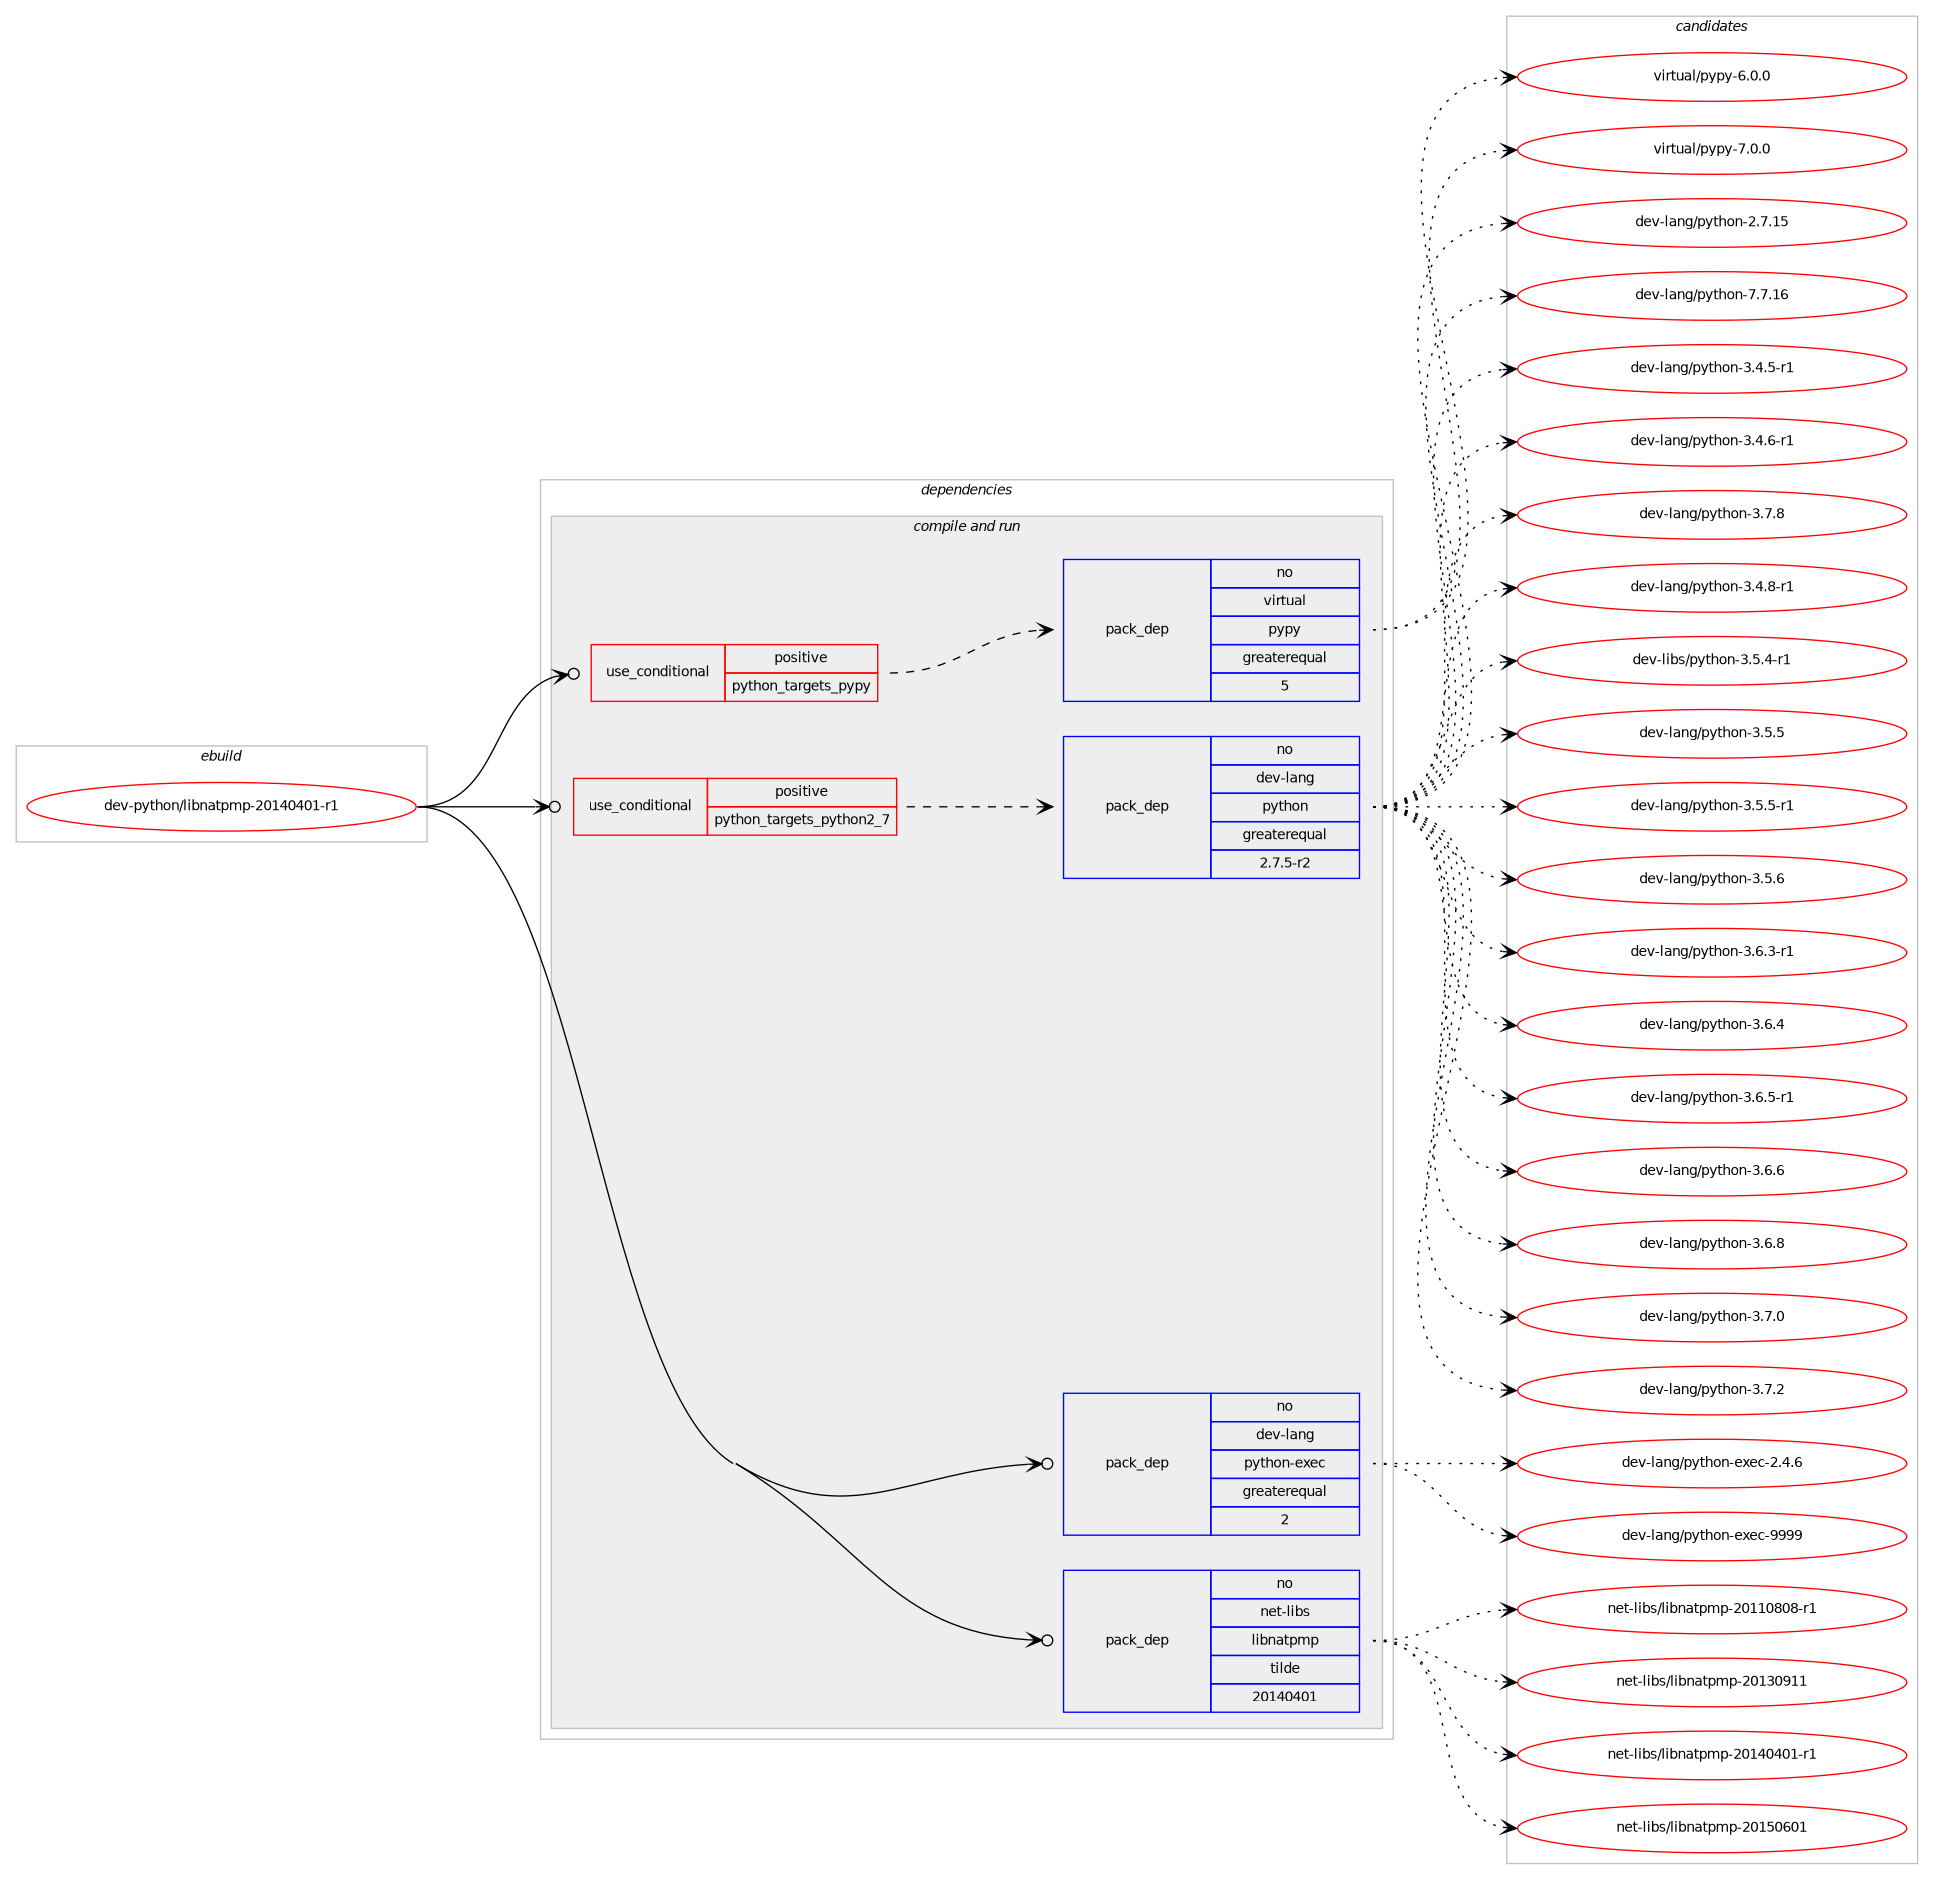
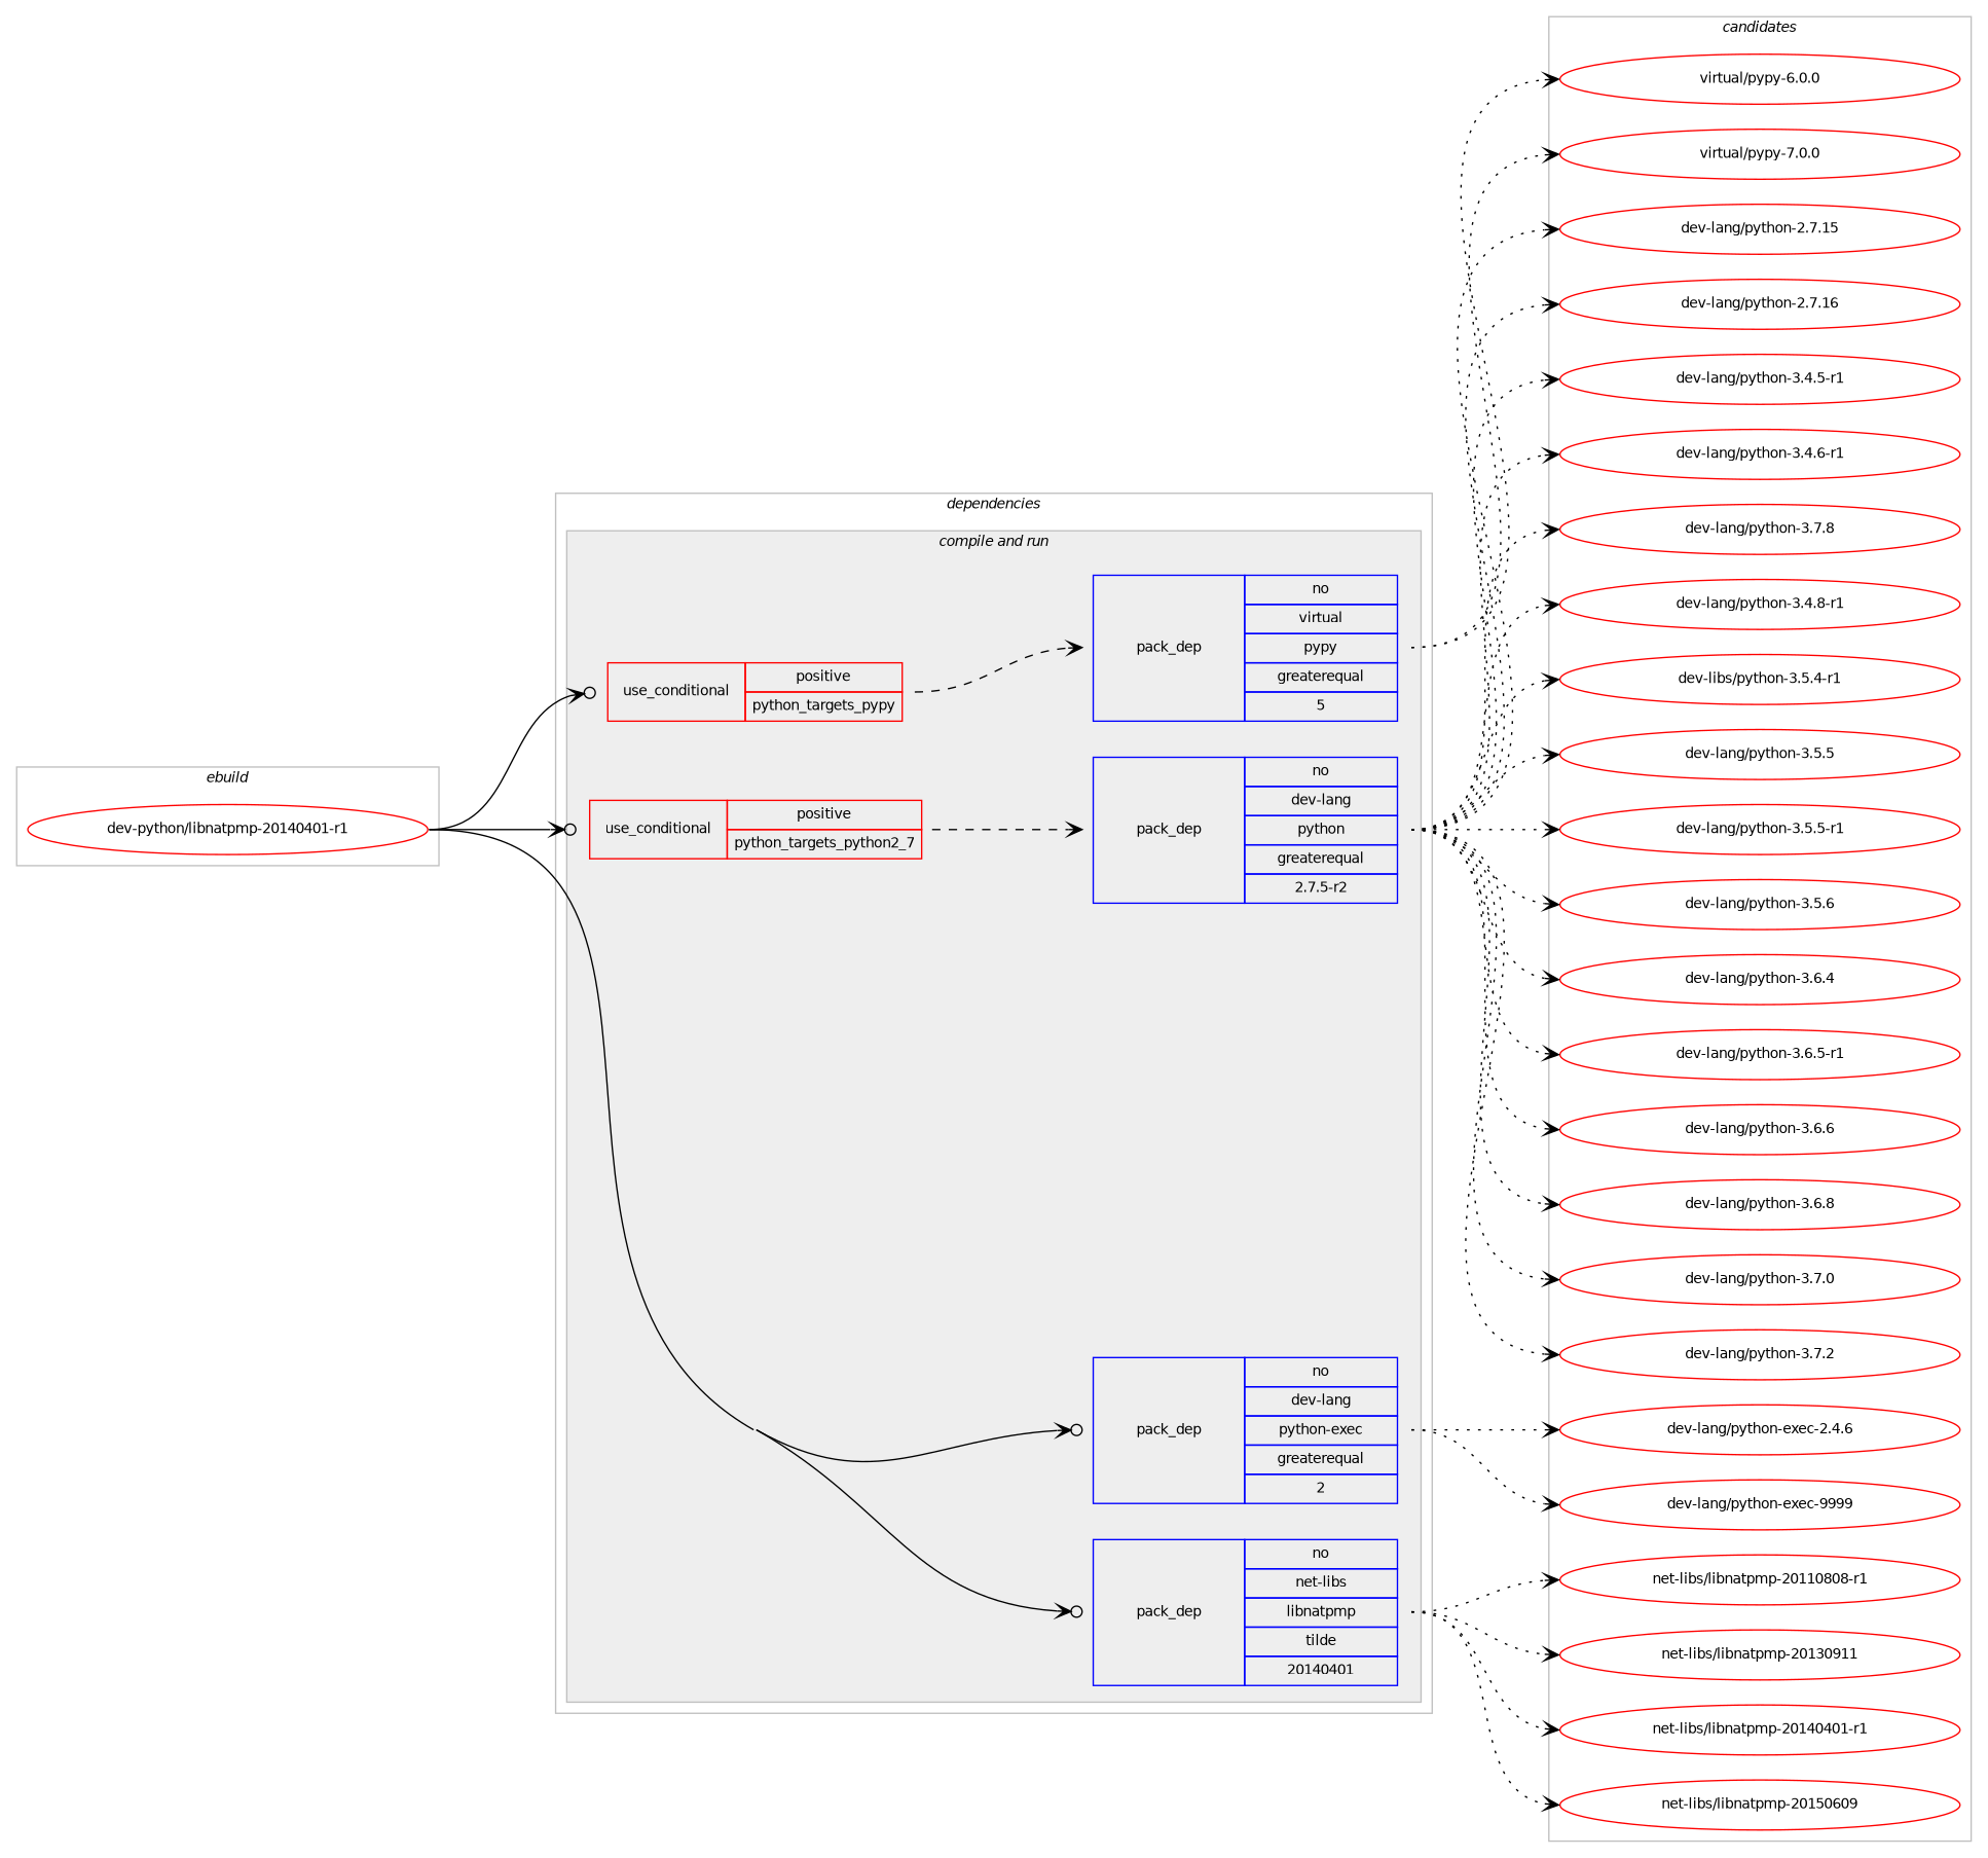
  digraph {
    compound=true
    concentrate=true
    fontname=Helvetica
    fontsize=10
    newrank=true
    rankdir=LR
    ranksep=1.5
    node [color=red fontname=Helvetica fontsize=10]
    edge [arrowhead=vee headport=w style=dotted tailport=e weight=100]
    n1 [label="dev-python/libnatpmp-20140401-r1" width=4]
    n2 [color=blue label=<<TABLE BORDER="0" CELLBORDER="1" CELLSPACING="0" CELLPADDING="4" WIDTH="220"><TR><TD ROWSPAN="6" CELLPADDING="30">pack_dep</TD></TR><TR><TD WIDTH="110">no</TD></TR><TR><TD>virtual</TD></TR><TR><TD>pypy</TD></TR><TR><TD>greaterequal</TD></TR><TR><TD>5</TD></TR></TABLE>> shape=none]
    n3 [label=<<TABLE BORDER="0" CELLBORDER="1" CELLSPACING="0" CELLPADDING="4"><TR><TD ROWSPAN="3" CELLPADDING="10">use_conditional</TD></TR><TR><TD>positive</TD></TR><TR><TD>python_targets_pypy</TD></TR></TABLE>> shape=none]
    n4 [color=blue label=<<TABLE BORDER="0" CELLBORDER="1" CELLSPACING="0" CELLPADDING="4" WIDTH="220"><TR><TD ROWSPAN="6" CELLPADDING="30">pack_dep</TD></TR><TR><TD WIDTH="110">no</TD></TR><TR><TD>dev-lang</TD></TR><TR><TD>python</TD></TR><TR><TD>greaterequal</TD></TR><TR><TD>2.7.5-r2</TD></TR></TABLE>> shape=none]
    n5 [label=<<TABLE BORDER="0" CELLBORDER="1" CELLSPACING="0" CELLPADDING="4"><TR><TD ROWSPAN="3" CELLPADDING="10">use_conditional</TD></TR><TR><TD>positive</TD></TR><TR><TD>python_targets_python2_7</TD></TR></TABLE>> shape=none]
    n6 [color=blue label=<<TABLE BORDER="0" CELLBORDER="1" CELLSPACING="0" CELLPADDING="4" WIDTH="220"><TR><TD ROWSPAN="6" CELLPADDING="30">pack_dep</TD></TR><TR><TD WIDTH="110">no</TD></TR><TR><TD>dev-lang</TD></TR><TR><TD>python-exec</TD></TR><TR><TD>greaterequal</TD></TR><TR><TD>2</TD></TR></TABLE>> shape=none]
    n7 [color=blue label=<<TABLE BORDER="0" CELLBORDER="1" CELLSPACING="0" CELLPADDING="4" WIDTH="220"><TR><TD ROWSPAN="6" CELLPADDING="30">pack_dep</TD></TR><TR><TD WIDTH="110">no</TD></TR><TR><TD>net-libs</TD></TR><TR><TD>libnatpmp</TD></TR><TR><TD>tilde</TD></TR><TR><TD>20140401</TD></TR></TABLE>> shape=none]
    n8 [label="virtual/pypy-6.0.0" width=4]
    n9 [label="virtual/pypy-7.0.0" width=4]
    n10 [label="dev-lang/python-2.7.15" width=4]
-   n11 [label="dev-lang/python-7.7.16" width=4]
+   n11 [label="dev-lang/python-2.7.16" width=4]
    n12 [label="dev-lang/python-3.4.5-r1" width=4]
    n13 [label="dev-lang/python-3.4.6-r1" width=4]
    n14 [label="dev-lang/python-3.7.8" width=4]
    n15 [label="dev-lang/python-3.4.8-r1" width=4]
    n16 [label="dev-libs/python-3.5.4-r1" width=4]
    n17 [label="dev-lang/python-3.5.5" width=4]
    n18 [label="dev-lang/python-3.5.5-r1" width=4]
    n19 [label="dev-lang/python-3.5.6" width=4]
-   n20 [label="dev-lang/python-3.6.3-r1" width=4]
    n21 [label="dev-lang/python-3.6.4" width=4]
    n22 [label="dev-lang/python-3.6.5-r1" width=4]
    n23 [label="dev-lang/python-3.6.6" width=4]
    n24 [label="dev-lang/python-3.6.8" width=4]
    n25 [label="dev-lang/python-3.7.0" width=4]
    n26 [label="dev-lang/python-3.7.2" width=4]
    n27 [label="dev-lang/python-exec-2.4.6" width=4]
    n28 [label="dev-lang/python-exec-9999" width=4]
    n29 [label="net-libs/libnatpmp-20110808-r1" width=4]
    n30 [label="net-libs/libnatpmp-20130911" width=4]
    n31 [label="net-libs/libnatpmp-20140401-r1" width=4]
-   n32 [label="net-libs/libnatpmp-20150601" width=4]
+   n32 [label="net-libs/libnatpmp-20150609" width=4]
    subgraph cluster_1 {
      color=gray
      label=<<i>ebuild</i>>
      rank=same
      n1
    }
    subgraph cluster_2 {
      color=gray
      label=<<i>dependencies</i>>
      subgraph cluster_3 {
        color=gray
        fillcolor="#eeeeee"
        label=<<i>compile</i>>
        style=filled
      }
      subgraph cluster_4 {
        color=gray
        fillcolor="#eeeeee"
        label=<<i>compile and run</i>>
        style=filled
        subgraph sub_5 {
          color=gray
          fillcolor="#eeeeee"
          label=<<i>compile and run</i>>
          style=filled
          n3
          subgraph sub_6 {
            color=gray
            fillcolor="#eeeeee"
            label=<<i>compile and run</i>>
            style=filled
            n2
          }
        }
        subgraph sub_7 {
          color=gray
          fillcolor="#eeeeee"
          label=<<i>compile and run</i>>
          style=filled
          n5
          subgraph sub_8 {
            color=gray
            fillcolor="#eeeeee"
            label=<<i>compile and run</i>>
            style=filled
            n4
          }
        }
        subgraph sub_9 {
          color=gray
          fillcolor="#eeeeee"
          label=<<i>compile and run</i>>
          style=filled
          n6
        }
        subgraph sub_10 {
          color=gray
          fillcolor="#eeeeee"
          label=<<i>compile and run</i>>
          style=filled
          n7
        }
      }
      subgraph cluster_11 {
        color=gray
        fillcolor="#eeeeee"
        label=<<i>run</i>>
        style=filled
      }
    }
    subgraph cluster_12 {
      color=gray
      label=<<i>candidates</i>>
      rank=same
      subgraph sub_13 {
        color=black
        label=<<i>candidates</i>>
        nodesep=1
        rank=same
        n8
        n9
      }
      subgraph sub_14 {
        color=black
        label=<<i>candidates</i>>
        nodesep=1
        rank=same
        n10
        n11
        n12
        n13
        n14
        n15
        n16
        n17
        n18
        n19
-       n20
        n21
        n22
        n23
        n24
        n25
        n26
      }
      subgraph sub_15 {
        color=black
        label=<<i>candidates</i>>
        nodesep=1
        rank=same
        n27
        n28
      }
      subgraph sub_16 {
        color=black
        label=<<i>candidates</i>>
        nodesep=1
        rank=same
        n29
        n30
        n31
        n32
      }
    }
    n1 -> n3 [arrowhead=odotvee style=solid weight=20]
    n1 -> n5 [arrowhead=odotvee style=solid weight=20]
    n1 -> n6 [arrowhead=odotvee style=solid weight=20]
    n1 -> n7 [arrowhead=odotvee style=solid weight=20]
    n2 -> n8
    n2 -> n9
    n3 -> n2 [style=dashed weight=20]
    n4 -> n10
    n4 -> n11
    n4 -> n12
    n4 -> n13
    n4 -> n14
    n4 -> n15
    n4 -> n16
    n4 -> n17
    n4 -> n18
    n4 -> n19
-   n4 -> n20
    n4 -> n21
    n4 -> n22
    n4 -> n23
    n4 -> n24
    n4 -> n25
    n4 -> n26
    n5 -> n4 [style=dashed weight=20]
    n6 -> n27
    n6 -> n28
    n7 -> n29
    n7 -> n30
    n7 -> n31
    n7 -> n32
  }
